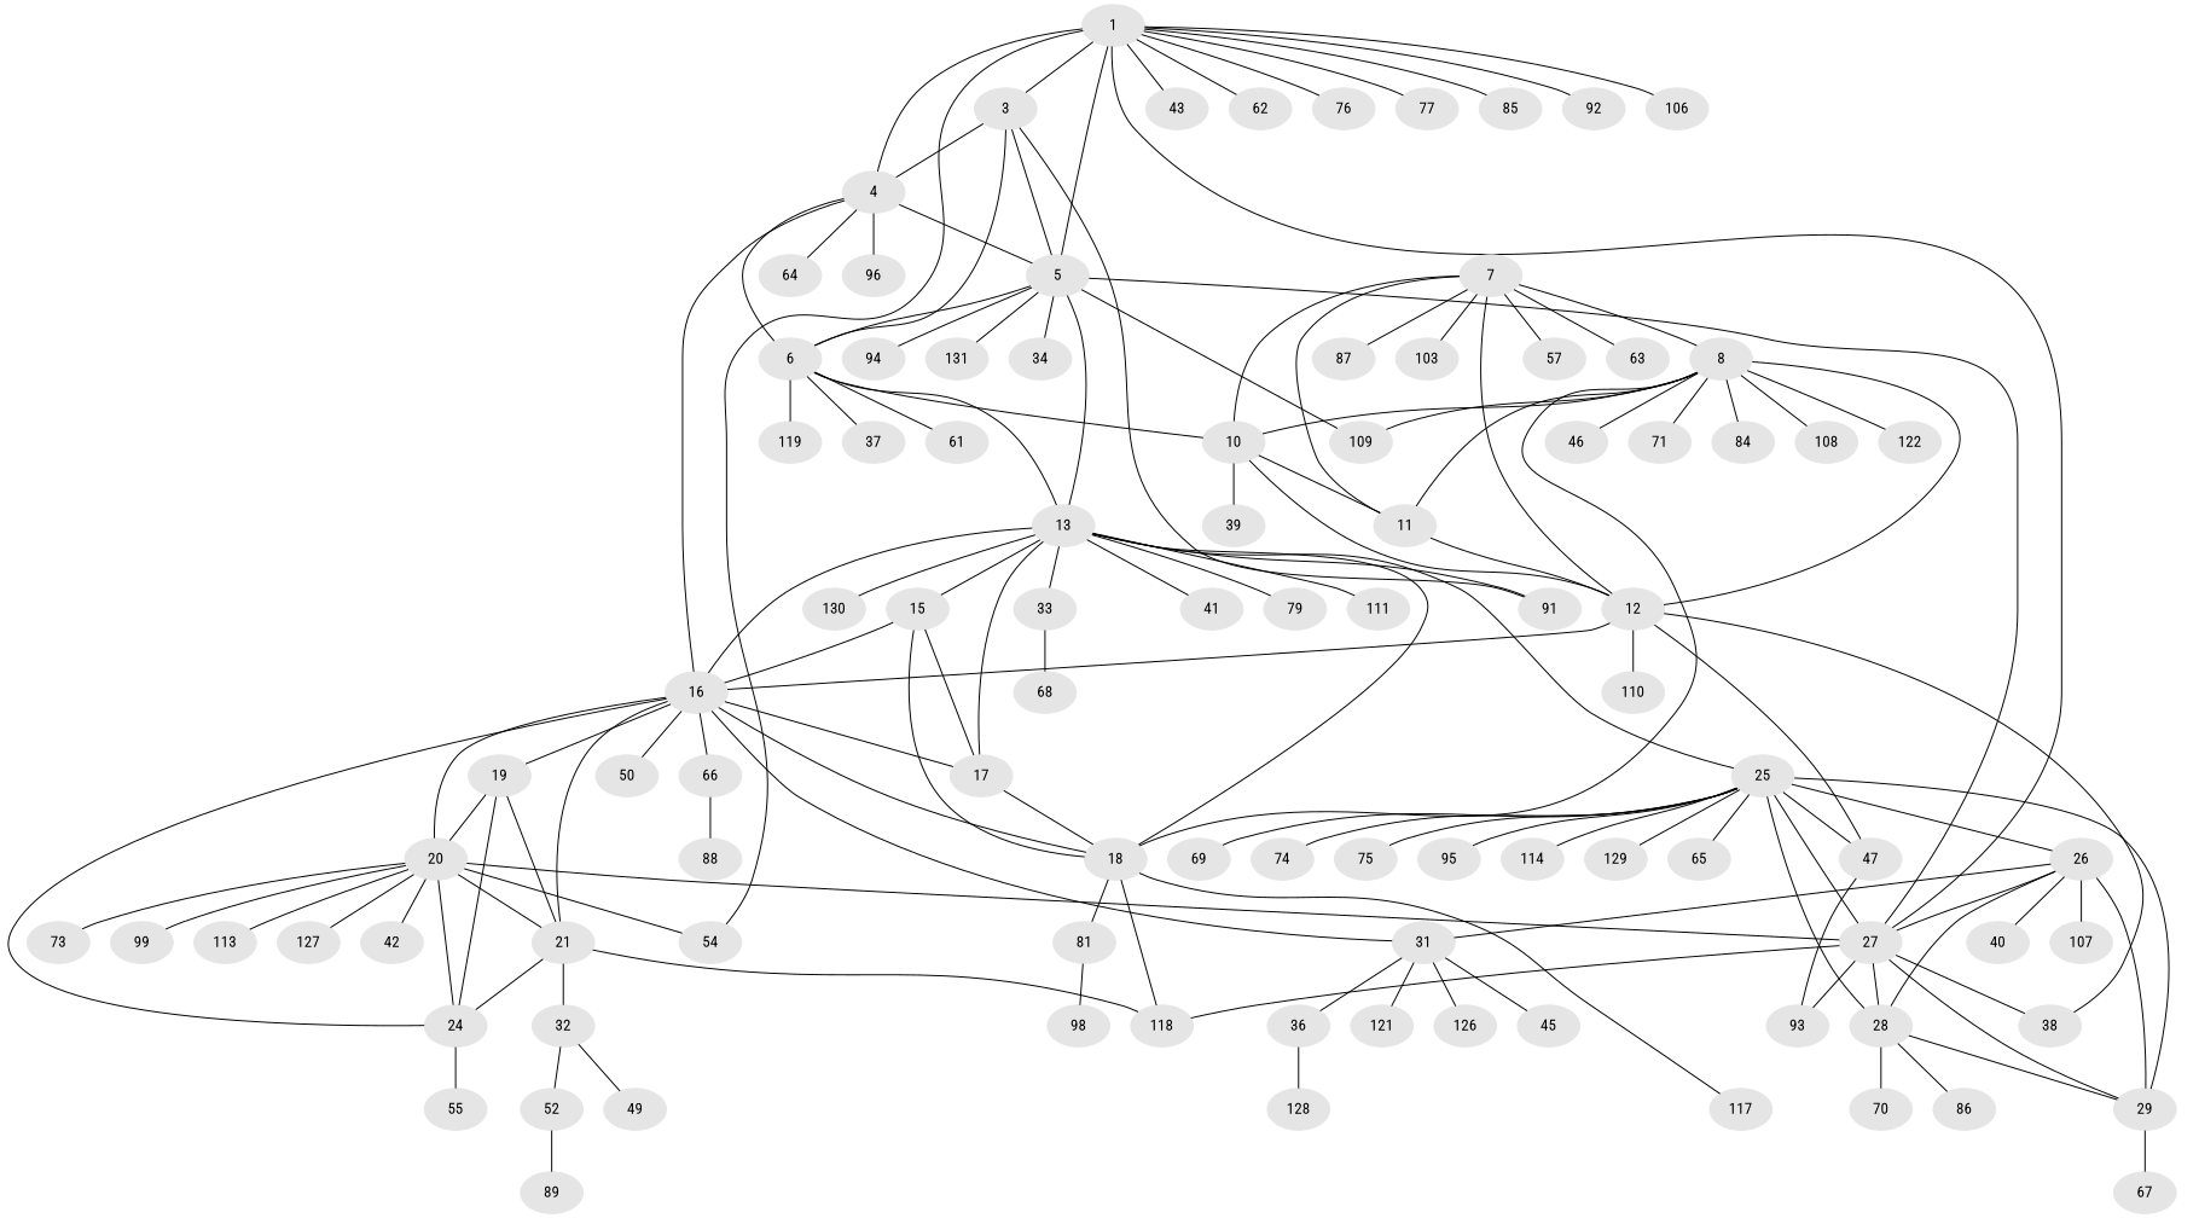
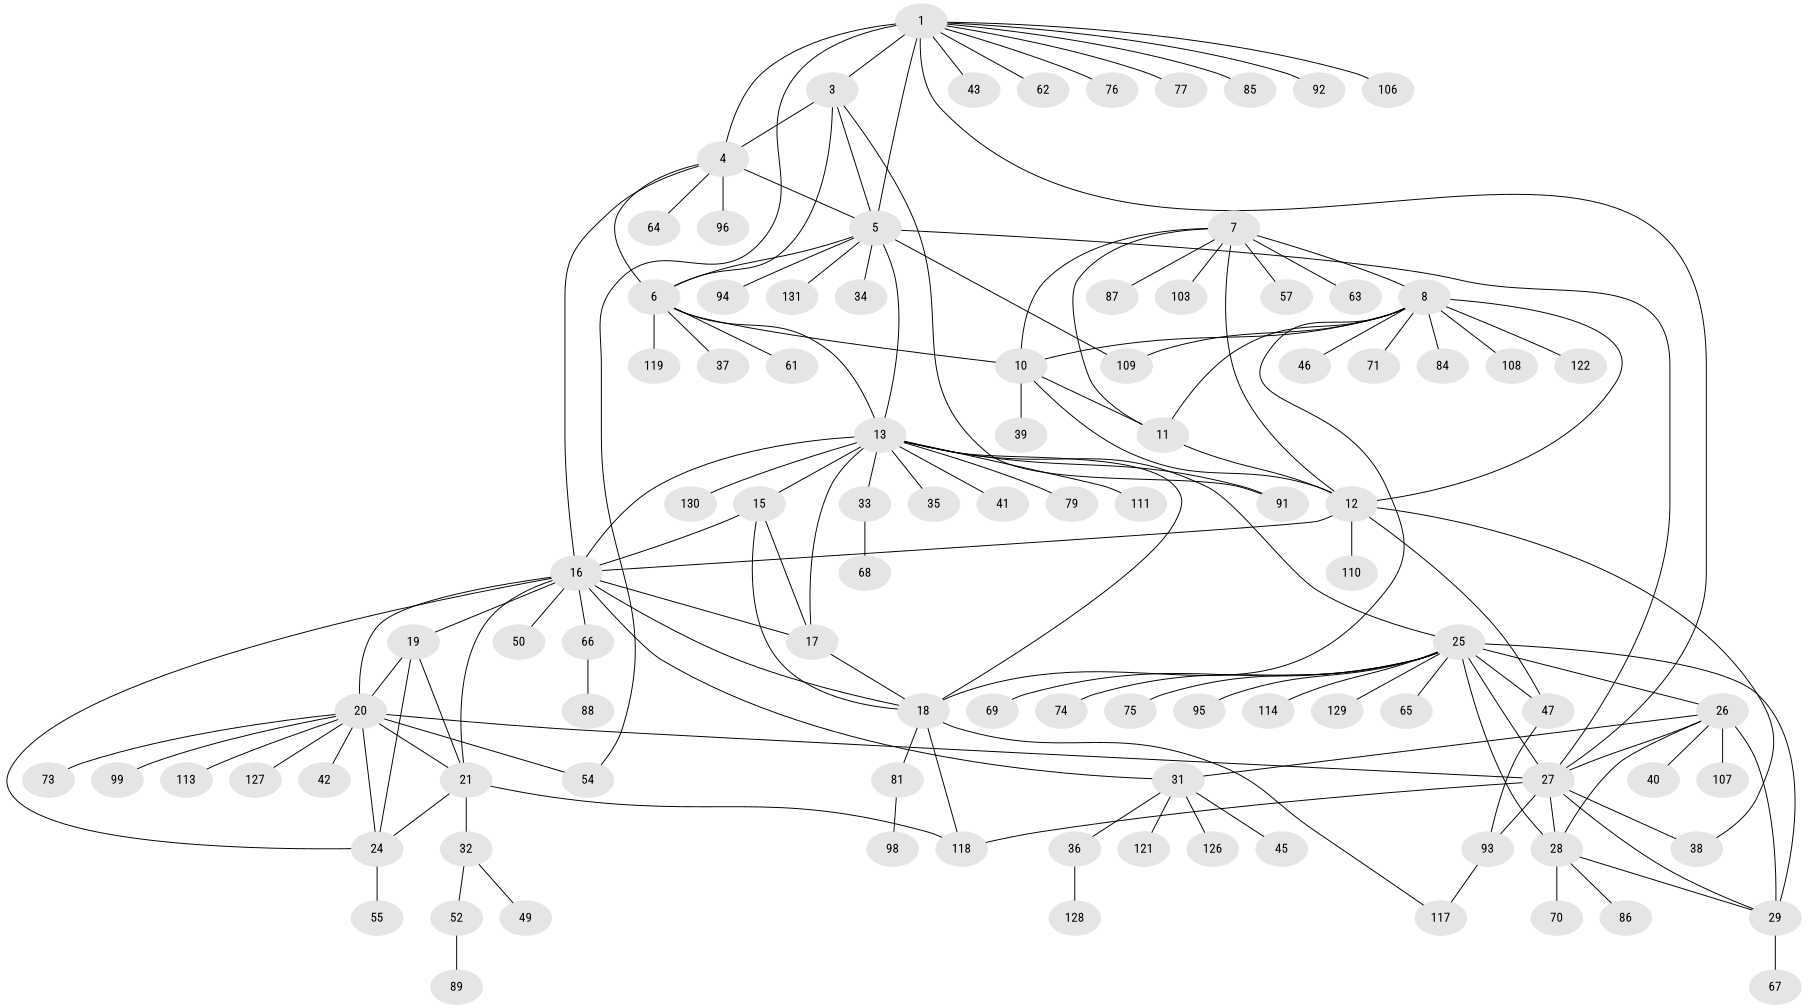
  graph {
    fontname="Roboto Condensed"
    node [color=gray90 fontname="Roboto Condensed" style=filled]
    edge [fontname="Roboto Condensed"]
    1 [super="+2"]
    3 [super="+80"]
    4 [super="+44"]
    5 [super="+56"]
    27 [super="+53"]
    43
    54 [super="+120"]
    62
    76
    77
    85
    92
    106 [super="+123"]
    6 [super="+83"]
    91
    16 [super="+23"]
    64
    96
    13 [super="+14"]
    34
    94
    109
    131
    10 [super="+60"]
    37 [super="+115"]
    61
    119
    28 [super="+112"]
    38
    118 [super="+132"]
    29 [super="+100"]
    93
    18 [super="+72"]
    17
    19 [super="+102"]
    20 [super="+22"]
    21 [super="+82"]
    24
    31 [super="+97"]
    50
    66
    15 [super="+125"]
    25 [super="+30"]
    33
+   35 [super="+51"]
    41 [super="+101"]
    79
    111
    130
    11 [super="+59"]
    12 [super="+90"]
    39
    7 [super="+58"]
    8 [super="+9"]
    57
    63
    87
    103
    46
    71
    84
    108
    122
    47 [super="+124"]
    110
    81
    117
    70
    86
    26 [super="+104"]
    65
    69
    74
    75
    95
    114
    129
    68
    42 [super="+116"]
    73
    99
    113
    127
    32 [super="+48"]
    55
    36 [super="+105"]
    45
    121
    126
    88
    98
    49
    52 [super="+78"]
    40
    107
    67
    128
    89
    1 -- 3 [weight=2]
    1 -- 4 [weight=2]
    1 -- 5 [weight=2]
    1 -- 27
    1 -- 43
    1 -- 54
    1 -- 62
    1 -- 76
    1 -- 77
    1 -- 85
    1 -- 92
    1 -- 106
    3 -- 4
    3 -- 5
    3 -- 6
    3 -- 91
    4 -- 5
    4 -- 6
    4 -- 16 [weight=2]
    4 -- 64
    4 -- 96
    5 -- 27 [weight=2]
    5 -- 6
    5 -- 13
    5 -- 34
    5 -- 94
    5 -- 109
    5 -- 131
    27 -- 28
    27 -- 38
    27 -- 118
    27 -- 29
    27 -- 93
    6 -- 13
    6 -- 10
    6 -- 37
    6 -- 61
    6 -- 119
    16 -- 18
    16 -- 17
    16 -- 19
    16 -- 20 [weight=2]
    16 -- 21
    16 -- 24
    16 -- 31
    16 -- 50
    16 -- 66
    13 -- 91
    13 -- 16 [weight=2]
    13 -- 18 [weight=2]
    13 -- 17 [weight=2]
    13 -- 15 [weight=2]
    13 -- 25
    13 -- 33
+   13 -- 35
    13 -- 41
    13 -- 79
    13 -- 111
    13 -- 130
    10 -- 11
    10 -- 12
    10 -- 39
    28 -- 29
    28 -- 70
    28 -- 86
    29 -- 67
+   93 -- 117
    18 -- 118
    18 -- 81
    18 -- 117
    17 -- 18
    19 -- 20 [weight=2]
    19 -- 21
    19 -- 24
    20 -- 27
    20 -- 54
    20 -- 21 [weight=2]
    20 -- 24 [weight=2]
    20 -- 42
    20 -- 73
    20 -- 99
    20 -- 113
    20 -- 127
    21 -- 118
    21 -- 24
    21 -- 32
    24 -- 55
    31 -- 36
    31 -- 45
    31 -- 121
    31 -- 126
    66 -- 88
    15 -- 16
    15 -- 18
    15 -- 17
    25 -- 27 [weight=2]
    25 -- 28 [weight=2]
    25 -- 29 [weight=2]
    25 -- 47
    25 -- 26 [weight=2]
    25 -- 65
    25 -- 69
    25 -- 74
    25 -- 75
    25 -- 95
    25 -- 114
    25 -- 129
    33 -- 68
    11 -- 12
    12 -- 16
    12 -- 38
    12 -- 47
    12 -- 110
    7 -- 10
    7 -- 11
    7 -- 12
    7 -- 8 [weight=2]
    7 -- 57
    7 -- 63
    7 -- 87
    7 -- 103
    8 -- 109
    8 -- 10 [weight=2]
    8 -- 18
    8 -- 11 [weight=2]
    8 -- 12 [weight=2]
    8 -- 46
    8 -- 71
    8 -- 84
    8 -- 108
    8 -- 122
    47 -- 93
    81 -- 98
    26 -- 27
    26 -- 28
    26 -- 29
    26 -- 31
    26 -- 40
    26 -- 107
    32 -- 49
    32 -- 52
    36 -- 128
    52 -- 89
  }
